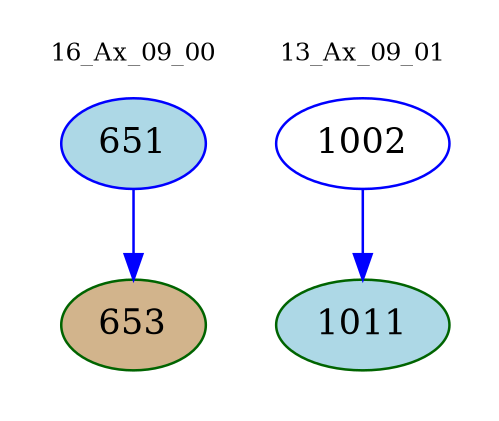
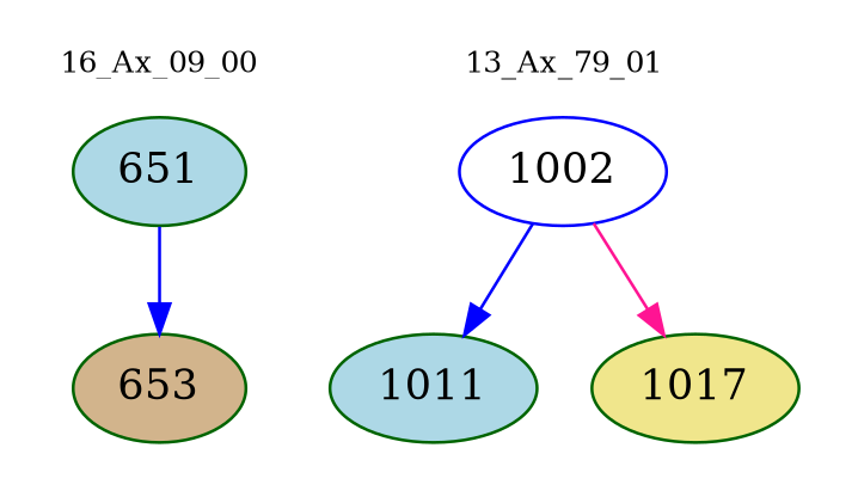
  digraph {
    node [color=darkgreen fillcolor=lightblue style=filled]
    edge [color=blue]
-   n1 [color=blue label=651]
+   n1 [label=651]
    n2 [fillcolor=tan label=653]
    n3 [color=blue fillcolor=white label=1002]
    n4 [label=1011]
+   n5 [fillcolor=khaki label=1017]
    subgraph cluster_1 {
      color=white
      fontsize=10
      label="16_Ax_09_00"
      n1
      n2
    }
    subgraph cluster_2 {
      color=white
      fontsize=10
-     label="13_Ax_09_01"
+     label="13_Ax_79_01"
      n3
      n4
+     n5
    }
    n1 -> n2
    n3 -> n4
+   n3 -> n5 [color=deeppink]
  }
